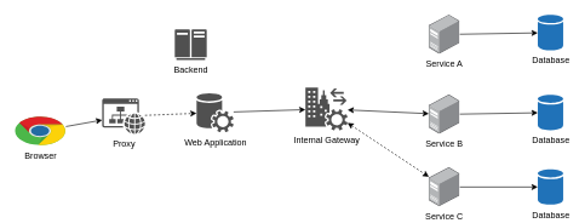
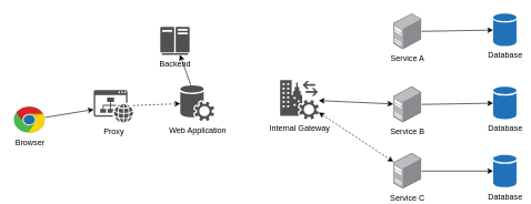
  <mxCell id="0" />
  <mxCell id="1" parent="0" />
  <mxCell id="2" value="Service A" style="image;points=[];aspect=fixed;html=1;align=center;shadow=0;dashed=0;image=img/lib/allied_telesis/computer_and_terminals/Server_Desktop.svg;" vertex="1" parent="1"><mxGeometry x="590" y="20" width="42.6" height="54" as="geometry" /></mxCell>
  <mxCell id="3" value="Service B" style="image;points=[];aspect=fixed;html=1;align=center;shadow=0;dashed=0;image=img/lib/allied_telesis/computer_and_terminals/Server_Desktop.svg;" vertex="1" parent="1"><mxGeometry x="590" y="130" width="42.6" height="54" as="geometry" /></mxCell>
  <mxCell id="4" value="Service C" style="image;points=[];aspect=fixed;html=1;align=center;shadow=0;dashed=0;image=img/lib/allied_telesis/computer_and_terminals/Server_Desktop.svg;" vertex="1" parent="1"><mxGeometry x="590" y="230" width="42.6" height="54" as="geometry" /></mxCell>
  <mxCell id="5" value="Database" style="sketch=0;shadow=0;dashed=0;html=1;strokeColor=none;labelPosition=center;verticalLabelPosition=bottom;verticalAlign=top;outlineConnect=0;align=center;shape=mxgraph.office.databases.database;fillColor=#2072B8;" vertex="1" parent="1"><mxGeometry x="740" y="20" width="35" height="49" as="geometry" /></mxCell>
  <mxCell id="6" value="" style="endArrow=classic;html=1;rounded=0;" edge="1" parent="1" source="2" target="5"><mxGeometry width="50" height="50" relative="1" as="geometry"><mxPoint x="640" y="50" as="sourcePoint" /><mxPoint x="690" y="0" as="targetPoint" /></mxGeometry></mxCell>
  <mxCell id="7" value="Database" style="sketch=0;shadow=0;dashed=0;html=1;strokeColor=none;labelPosition=center;verticalLabelPosition=bottom;verticalAlign=top;outlineConnect=0;align=center;shape=mxgraph.office.databases.database;fillColor=#2072B8;" vertex="1" parent="1"><mxGeometry x="740" y="130" width="35" height="49" as="geometry" /></mxCell>
  <mxCell id="8" value="Database" style="sketch=0;shadow=0;dashed=0;html=1;strokeColor=none;labelPosition=center;verticalLabelPosition=bottom;verticalAlign=top;outlineConnect=0;align=center;shape=mxgraph.office.databases.database;fillColor=#2072B8;" vertex="1" parent="1"><mxGeometry x="740" y="232.5" width="35" height="49" as="geometry" /></mxCell>
  <mxCell id="9" value="" style="endArrow=classic;html=1;rounded=0;" edge="1" parent="1" source="3" target="7"><mxGeometry width="50" height="50" relative="1" as="geometry"><mxPoint x="630" y="150" as="sourcePoint" /><mxPoint x="680" y="100" as="targetPoint" /></mxGeometry></mxCell>
  <mxCell id="10" value="" style="endArrow=classic;html=1;rounded=0;" edge="1" parent="1" source="4" target="8"><mxGeometry width="50" height="50" relative="1" as="geometry"><mxPoint x="620" y="260" as="sourcePoint" /><mxPoint x="670" y="210" as="targetPoint" /></mxGeometry></mxCell>
  <mxCell id="11" value="Internal Gateway" style="sketch=0;pointerEvents=1;shadow=0;dashed=0;html=1;strokeColor=none;fillColor=#505050;labelPosition=center;verticalLabelPosition=bottom;verticalAlign=top;outlineConnect=0;align=center;shape=mxgraph.office.services.federation_service;" vertex="1" parent="1"><mxGeometry x="420" y="120" width="58" height="59" as="geometry" /></mxCell>
  <mxCell id="12" value="" style="endArrow=classic;startArrow=classic;html=1;rounded=0;" edge="1" parent="1" source="11" target="3"><mxGeometry width="50" height="50" relative="1" as="geometry"><mxPoint x="480" y="170" as="sourcePoint" /><mxPoint x="530" y="120" as="targetPoint" /></mxGeometry></mxCell>
  <mxCell id="13" value="" style="endArrow=classic;startArrow=classic;html=1;rounded=0;dashed=1;" edge="1" parent="1" source="11" target="4"><mxGeometry width="50" height="50" relative="1" as="geometry"><mxPoint x="460" y="210" as="sourcePoint" /><mxPoint x="510" y="160" as="targetPoint" /></mxGeometry></mxCell>
  <mxCell id="14" value="Web Application" style="sketch=0;pointerEvents=1;shadow=0;dashed=0;html=1;strokeColor=none;fillColor=#505050;labelPosition=center;verticalLabelPosition=bottom;verticalAlign=top;outlineConnect=0;align=center;shape=mxgraph.office.services.central_management_service;" vertex="1" parent="1"><mxGeometry x="270" y="127.5" width="51" height="54" as="geometry" /></mxCell>
- <mxCell id="15" value="Browser" style="dashed=0;outlineConnect=0;html=1;align=center;labelPosition=center;verticalLabelPosition=bottom;verticalAlign=top;shape=mxgraph.weblogos.chrome" vertex="1" parent="1"><mxGeometry x="20" y="160" width="70" height="40" as="geometry" /></mxCell>
+ <mxCell id="15" value="Browser" style="dashed=0;outlineConnect=0;html=1;align=center;labelPosition=center;verticalLabelPosition=bottom;verticalAlign=top;shape=mxgraph.weblogos.chrome" vertex="1" parent="1"><mxGeometry x="20" y="160" width="47.06" height="40" as="geometry" /></mxCell>
  <mxCell id="16" value="" style="endArrow=classic;html=1;rounded=0;" edge="1" parent="1" source="15" target="17"><mxGeometry width="50" height="50" relative="1" as="geometry"><mxPoint x="60" y="160" as="sourcePoint" /><mxPoint x="140" y="180" as="targetPoint" /></mxGeometry></mxCell>
  <mxCell id="17" value="Proxy" style="sketch=0;pointerEvents=1;shadow=0;dashed=0;html=1;strokeColor=none;fillColor=#505050;labelPosition=center;verticalLabelPosition=bottom;verticalAlign=top;outlineConnect=0;align=center;shape=mxgraph.office.sites.website;" vertex="1" parent="1"><mxGeometry x="140" y="135" width="59" height="49" as="geometry" /></mxCell>
  <mxCell id="18" value="" style="endArrow=classic;html=1;rounded=0;dashed=1;" edge="1" parent="1" source="17" target="14"><mxGeometry width="50" height="50" relative="1" as="geometry"><mxPoint x="200" y="210" as="sourcePoint" /><mxPoint x="250" y="160" as="targetPoint" /></mxGeometry></mxCell>
- <mxCell id="19" value="" style="endArrow=classic;html=1;rounded=0;" edge="1" parent="1" source="14" target="11"><mxGeometry width="50" height="50" relative="1" as="geometry"><mxPoint x="310" y="160" as="sourcePoint" /><mxPoint x="360" y="110" as="targetPoint" /></mxGeometry></mxCell>
+ <mxCell id="19" value="" style="endArrow=classic;html=1;rounded=0;" edge="1" parent="1" source="14" target="20"><mxGeometry width="50" height="50" relative="1" as="geometry"><mxPoint x="310" y="160" as="sourcePoint" /><mxPoint x="360" y="110" as="targetPoint" /></mxGeometry></mxCell>
  <mxCell id="20" value="Backend" style="sketch=0;pointerEvents=1;shadow=0;dashed=0;html=1;strokeColor=none;fillColor=#505050;labelPosition=center;verticalLabelPosition=bottom;verticalAlign=top;outlineConnect=0;align=center;shape=mxgraph.office.servers.mainframe_host;" vertex="1" parent="1"><mxGeometry x="240" y="40" width="44" height="42" as="geometry" /></mxCell>
